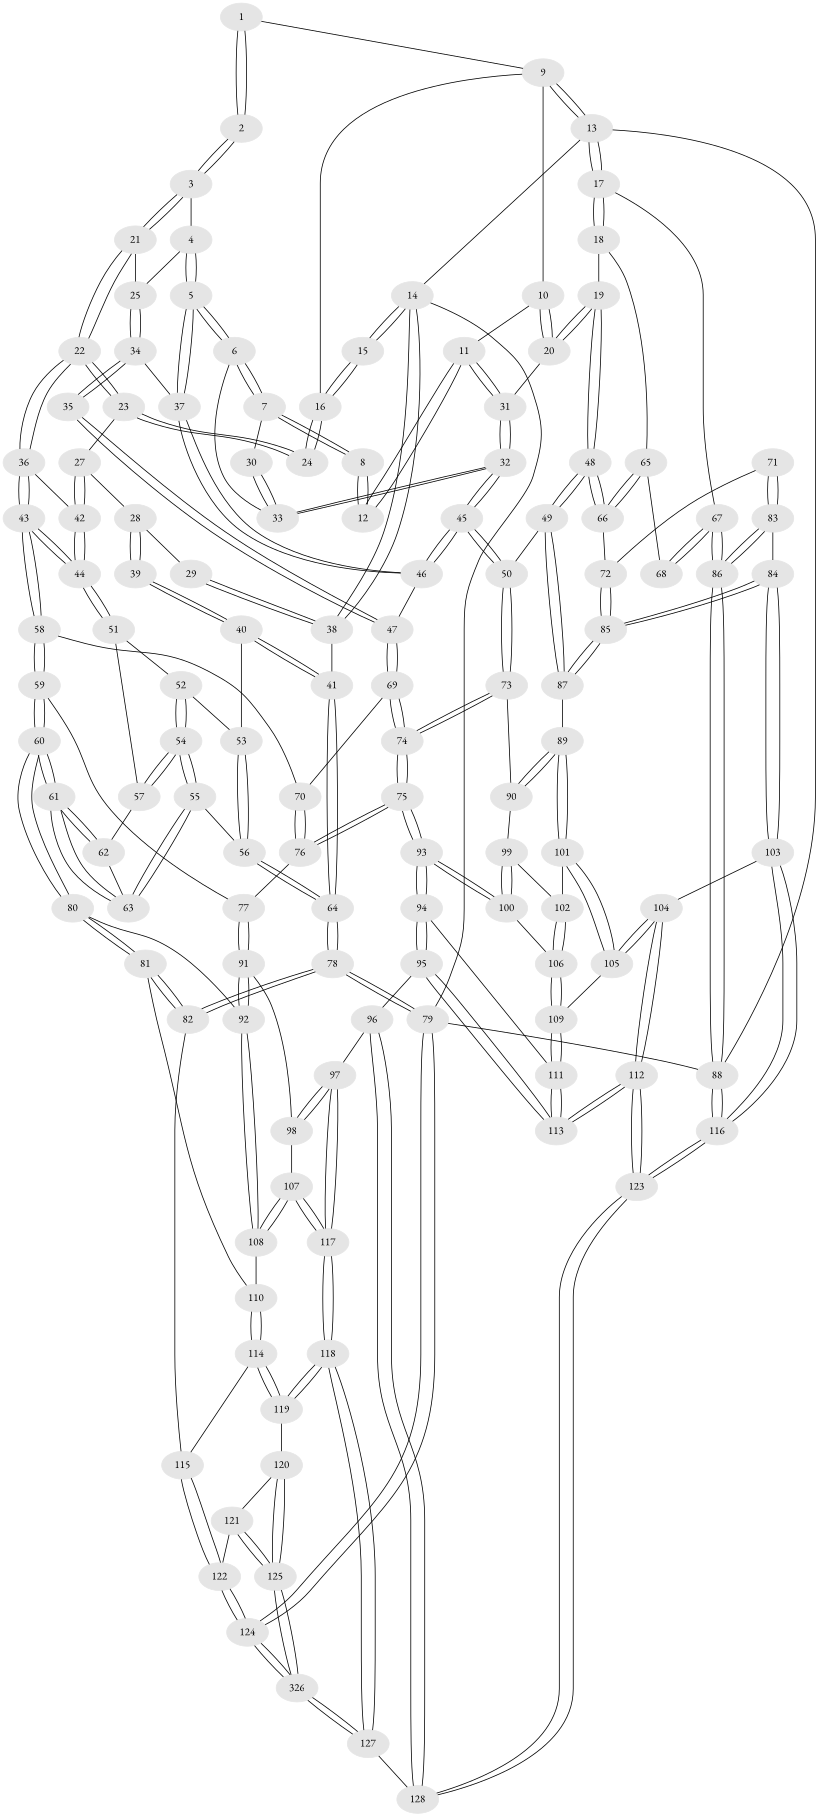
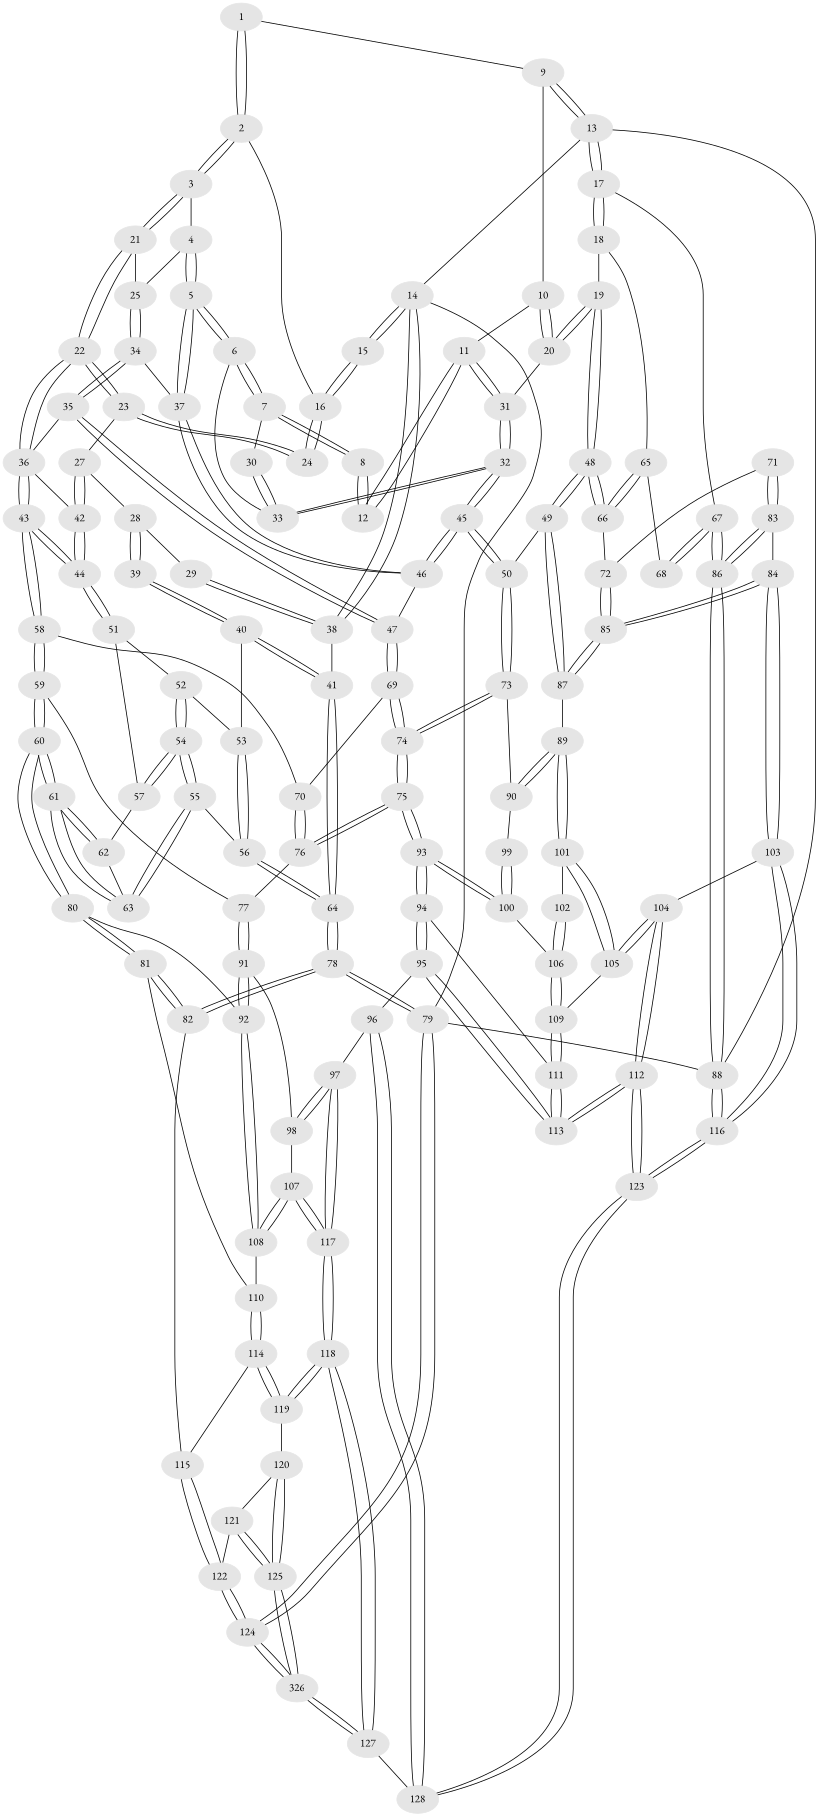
  graph {
    fontname="EB Garamond"
    node [color=gray90 fontname="EB Garamond" style=filled]
    edge [fontname="EB Garamond"]
    1
    2
    9
    3
    16
    10
    13
    4
    21
    24
    5
    25
    22
    6
    37
    34
    7
    33
    46
    8
    30
    12
    11
    20
    14
    17
    88
    31
    32
    15
    38
    79
    18
    67
    116
    41
    124
    19
    65
    68
    86
    48
    66
    49
    23
    36
    27
    42
    43
    28
    35
    29
    39
    44
    40
    45
    50
    47
    69
    58
    64
    53
    56
    78
    51
    59
    70
    52
    57
    73
    74
    87
    72
    89
    90
    54
    62
    55
    63
    60
    77
    76
    61
    80
    91
    81
    92
    82
    85
    71
    83
    75
    84
    99
    93
    94
    100
    98
    115
    n100 [label=326]
    110
    108
    114
    122
    103
    104
    101
    123
    102
    105
    107
    95
    111
    106
    96
    113
    97
    128
    117
    118
    109
    112
    119
    120
    127
    121
    125
    1 -- 2
    1 -- 2
    1 -- 9
    2 -- 3
    2 -- 3
-   9 -- 16
+   2 -- 16
    9 -- 10
    9 -- 13
    9 -- 13
    3 -- 4
    3 -- 21
    3 -- 21
    16 -- 24
    16 -- 24
    10 -- 11
    10 -- 20
    10 -- 20
    13 -- 14
    13 -- 17
    13 -- 17
    13 -- 88
    4 -- 5
    4 -- 5
    4 -- 25
    21 -- 25
    21 -- 22
    21 -- 22
    5 -- 6
    5 -- 6
    5 -- 37
    5 -- 37
    25 -- 34
    25 -- 34
    22 -- 23
    22 -- 23
    22 -- 36
    22 -- 36
    6 -- 7
    6 -- 7
    6 -- 33
    37 -- 46
    37 -- 46
    34 -- 37
    34 -- 35
    34 -- 35
    7 -- 8
    7 -- 8
    7 -- 30
    46 -- 47
    8 -- 12
    8 -- 12
    30 -- 33
    30 -- 33
    11 -- 12
    11 -- 12
    11 -- 31
    11 -- 31
    20 -- 31
    14 -- 15
    14 -- 15
    14 -- 38
    14 -- 38
    14 -- 79
    17 -- 18
    17 -- 18
    17 -- 67
    88 -- 116
    88 -- 116
    31 -- 32
    31 -- 32
    32 -- 33
    32 -- 33
    32 -- 45
    32 -- 45
    15 -- 16
    15 -- 16
    38 -- 41
    79 -- 88
    79 -- 124
    79 -- 124
    18 -- 19
    18 -- 65
    67 -- 68
    67 -- 68
    67 -- 86
    67 -- 86
    116 -- 123
    116 -- 123
    41 -- 64
    41 -- 64
    124 -- n100
    124 -- n100
    19 -- 20
    19 -- 20
    19 -- 48
    19 -- 48
    65 -- 68
    65 -- 66
    65 -- 66
    86 -- 88
    86 -- 88
    48 -- 66
    48 -- 66
    48 -- 49
    48 -- 49
    66 -- 72
    49 -- 50
    49 -- 87
    49 -- 87
    23 -- 24
    23 -- 24
    23 -- 27
    36 -- 42
    36 -- 43
    36 -- 43
    27 -- 42
    27 -- 42
    27 -- 28
    42 -- 44
    42 -- 44
    43 -- 44
    43 -- 44
    43 -- 58
    43 -- 58
    28 -- 29
    28 -- 39
    28 -- 39
+   35 -- 36
    35 -- 47
    35 -- 47
    29 -- 38
    29 -- 38
    39 -- 40
    39 -- 40
    44 -- 51
    44 -- 51
    40 -- 41
    40 -- 41
    40 -- 53
    45 -- 46
    45 -- 46
    45 -- 50
    45 -- 50
    50 -- 73
    50 -- 73
    47 -- 69
    47 -- 69
    69 -- 70
    69 -- 74
    69 -- 74
    58 -- 59
    58 -- 59
    58 -- 70
    64 -- 78
    64 -- 78
    53 -- 56
    53 -- 56
    56 -- 64
    56 -- 64
    78 -- 79
    78 -- 79
    78 -- 82
    78 -- 82
    51 -- 52
    51 -- 57
    59 -- 60
    59 -- 60
    59 -- 77
    70 -- 76
    70 -- 76
    52 -- 53
    52 -- 54
    52 -- 54
    57 -- 62
    73 -- 74
    73 -- 74
    73 -- 90
    74 -- 75
    74 -- 75
    87 -- 89
    72 -- 85
    72 -- 85
    89 -- 90
    89 -- 90
    89 -- 101
    89 -- 101
    90 -- 99
    54 -- 57
    54 -- 57
    54 -- 55
    54 -- 55
    62 -- 63
    55 -- 56
    55 -- 63
    55 -- 63
    60 -- 61
    60 -- 61
    60 -- 80
    60 -- 80
    77 -- 91
    77 -- 91
    76 -- 77
    61 -- 62
    61 -- 62
    61 -- 63
    61 -- 63
    80 -- 81
    80 -- 81
    80 -- 92
    91 -- 92
    91 -- 92
    91 -- 98
    81 -- 82
    81 -- 82
    81 -- 110
    92 -- 108
    92 -- 108
    82 -- 115
    85 -- 87
    85 -- 87
    71 -- 72
    71 -- 83
    71 -- 83
    83 -- 86
    83 -- 86
    83 -- 84
    75 -- 76
    75 -- 76
    75 -- 93
    75 -- 93
    84 -- 85
    84 -- 85
    84 -- 103
    84 -- 103
    99 -- 100
    99 -- 100
-   99 -- 102
    93 -- 94
    93 -- 94
    93 -- 100
    93 -- 100
    94 -- 95
    94 -- 95
    94 -- 111
    100 -- 106
    98 -- 107
    115 -- 122
    115 -- 122
    n100 -- 127
    n100 -- 127
    110 -- 114
    110 -- 114
    108 -- 110
    114 -- 115
    114 -- 119
    114 -- 119
    122 -- 124
    122 -- 124
    103 -- 116
    103 -- 116
    103 -- 104
    104 -- 105
    104 -- 105
    104 -- 112
    104 -- 112
    101 -- 102
    101 -- 105
    101 -- 105
    123 -- 128
    123 -- 128
    102 -- 106
    102 -- 106
    105 -- 109
    107 -- 108
    107 -- 108
    107 -- 117
    107 -- 117
    95 -- 96
    95 -- 113
    95 -- 113
    111 -- 113
    111 -- 113
    106 -- 109
    106 -- 109
    96 -- 97
    96 -- 128
    96 -- 128
    97 -- 98
    97 -- 98
    97 -- 117
    97 -- 117
    117 -- 118
    117 -- 118
    118 -- 119
    118 -- 119
    118 -- 127
    118 -- 127
    109 -- 111
    109 -- 111
    112 -- 123
    112 -- 123
    112 -- 113
    112 -- 113
    119 -- 120
    120 -- 121
    120 -- 125
    120 -- 125
    127 -- 128
    121 -- 122
    121 -- 125
    121 -- 125
    125 -- n100
    125 -- n100
  }
